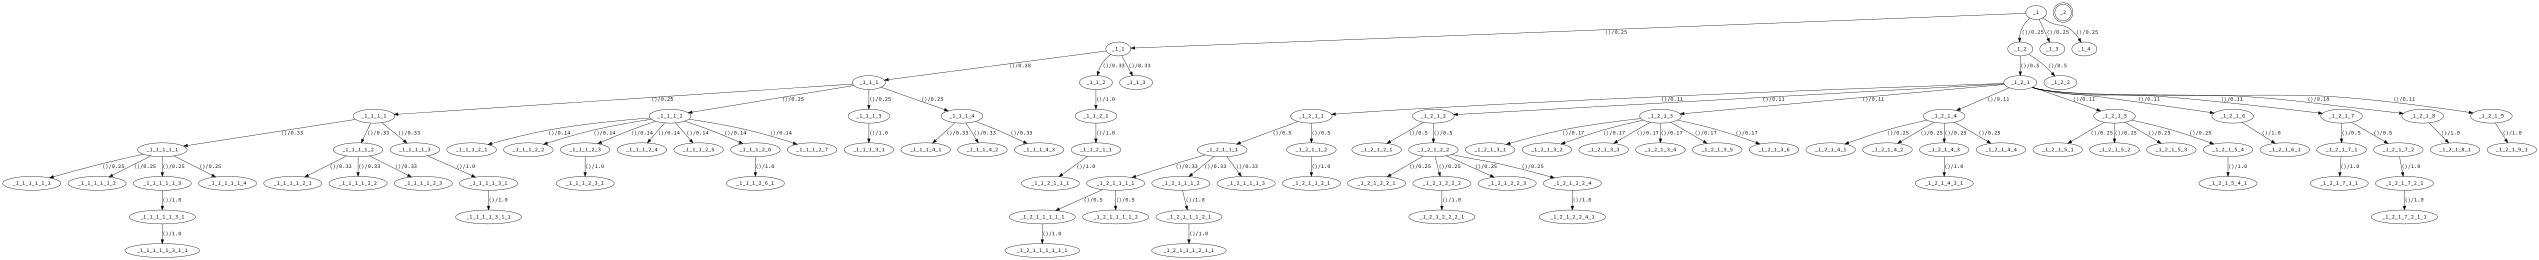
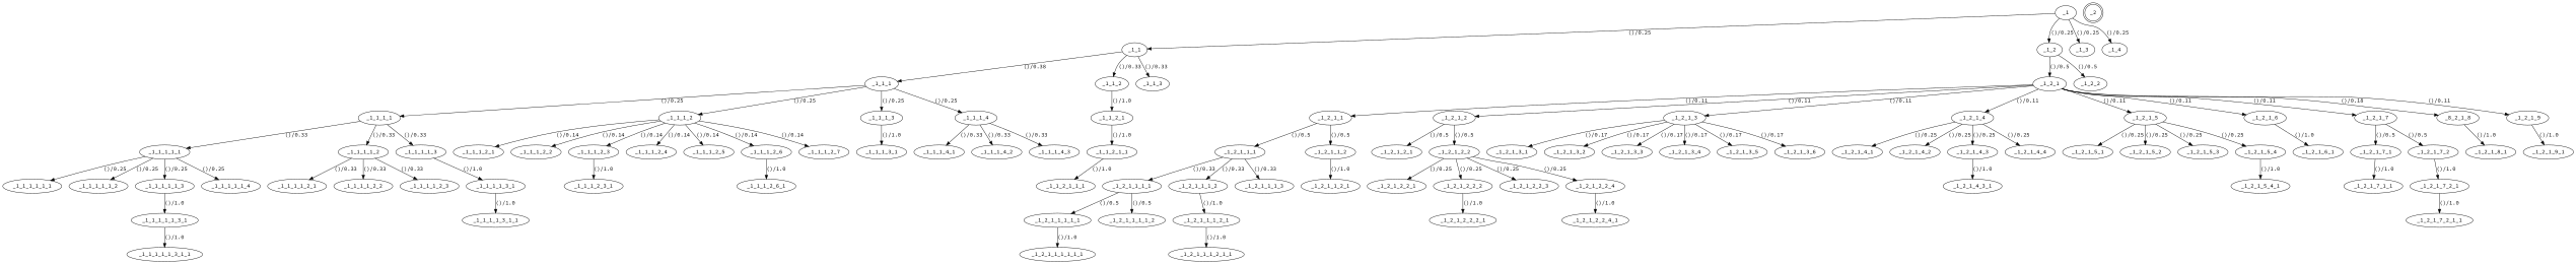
  digraph {
    fontname="Source Code Pro"
    node [fontname="Source Code Pro"]
    edge [check_guard="(u'', u'')" fontname="Source Code Pro" probability=0.25 set_guard="(u'', u'')"]
    _1
    _1_1
    _1_2
    _1_3
    _1_4
    _1_1_1
    _1_1_2
    _1_1_3
    _1_2_1
    _1_2_2
    _1_1_1_1
    _1_1_1_2
    _1_1_1_3
    _1_1_1_4
    _1_1_2_1
    _1_1_1_1_1
    _1_1_1_1_2
    _1_1_1_1_3
    _1_1_1_2_1
    _1_1_1_2_2
    _1_1_1_2_3
    _1_1_1_2_4
    _1_1_1_2_5
    _1_1_1_2_6
    _1_1_1_2_7
    _1_1_1_3_1
    _1_1_1_4_1
    _1_1_1_4_2
    _1_1_1_4_3
    _1_1_1_1_1_1
    _1_1_1_1_1_2
    _1_1_1_1_1_3
    _1_1_1_1_1_4
    _1_1_1_1_2_1
    _1_1_1_1_2_2
    _1_1_1_1_2_3
    _1_1_1_1_3_1
    _1_1_1_1_1_3_1
    _1_1_1_1_1_3_1_1
    _1_2_1_1
    _1_2_1_2
    _1_2_1_3
    _1_2_1_4
    _1_2_1_5
    _1_2_1_6
    _1_2_1_7
-   _1_2_1_8
+   _1_2_1_8 [label=_8_2_1_8]
    _1_2_1_9
    _1_2_1_1_1
    _1_2_1_1_2
    _1_2_1_2_1
    _1_2_1_2_2
    _1_2_1_3_1
    _1_2_1_3_2
    _1_2_1_3_3
    _1_2_1_3_4
    _1_2_1_3_5
    _1_2_1_3_6
    _1_2_1_4_1
    _1_2_1_4_2
    _1_2_1_4_3
    _1_2_1_4_4
    _1_2_1_5_1
    _1_2_1_5_2
    _1_2_1_5_3
    _1_2_1_5_4
    _1_2_1_6_1
    _1_2_1_7_1
    _1_2_1_7_2
    _1_2_1_8_1
    _1_2_1_9_1
    _1_2_1_1_1_1
    _1_2_1_1_1_2
    _1_2_1_1_1_3
    _1_2_1_1_2_1
    _1_2_1_1_1_1_1
    _1_2_1_1_1_1_2
    _1_2_1_1_1_2_1
    _1_2_1_1_1_1_1_1
    _1_2_1_1_1_2_1_1
    _1_1_1_1_3_1_1
    _1_1_1_2_3_1
    _1_1_1_2_6_1
    _1_2_1_2_2_1
    _1_2_1_2_2_2
    _1_2_1_2_2_3
    _1_2_1_2_2_4
    _1_2_1_4_3_1
    _1_2_1_5_4_1
    _1_1_2_1_1
    _1_1_2_1_1_1
    _1_2_1_2_2_2_1
    _1_2_1_2_2_4_1
    _1_2_1_7_1_1
    _1_2_1_7_2_1
    _1_2_1_7_2_1_1
    _2 [shape=doublecircle]
    _1 -> _1_1 [edge_id="2e678790-9e4f-11e5-a1e9-c94aa1a82f8a" label="()/0.25"]
    _1 -> _1_2 [edge_id="b7ea712f-9fda-11e5-913e-9de6f5b0dae0" label="()/0.25"]
    _1 -> _1_3 [edge_id="d2c36373-3485-11e7-b3dc-08002785a9bd" label="()/0.25"]
    _1 -> _1_4 [edge_id="e6fa43dd-3e63-11e7-ad81-08002785a9bd" label="()/0.25"]
    _1_1 -> _1_1_1 [edge_id="81d6a141-9e4f-11e5-aab6-c94aa1a82f8a" label="()/0.38" probability=0.333333333333]
    _1_1 -> _1_1_2 [edge_id="e7adb1b1-f643-11e5-981d-ac3908247c49" label="()/0.33" probability=0.333333333333]
    _1_1 -> _1_1_3 [edge_id="e0976905-2345-11e7-b3c3-08002785a9bd" label="()/0.33" probability=0.333333333333]
    _1_2 -> _1_2_1 [edge_id="ef1f7010-9fda-11e5-8400-9de6f5b0dae0" label="()/0.5" probability=0.5]
    _1_2 -> _1_2_2 [edge_id="417d6889-a364-11e7-a7bd-080027a1c69f" label="()/0.5" probability=0.5]
    _1_1_1 -> _1_1_1_1 [edge_id="b4f876f1-9e51-11e5-adca-c94aa1a82f8a" label="()/0.25"]
    _1_1_1 -> _1_1_1_2 [edge_id="5ac631a2-c597-11e5-9c43-a94980e8de8d" label="()/0.25"]
    _1_1_1 -> _1_1_1_3 [edge_id="01e835f0-020b-11e6-9721-e054f09a367a" label="()/0.25"]
    _1_1_1 -> _1_1_1_4 [edge_id="cbafe05c-04ff-11e7-ba46-08002785a9bd" label="()/0.25"]
    _1_1_2 -> _1_1_2_1 [edge_id="10132f90-f644-11e5-9fda-ac3908247c49" label="()/1.0" probability=1.0]
    _1_2_1 -> _1_2_1_1 [edge_id="48e6e3a2-a22c-11e5-94e0-9de6f5b0dae0" label="()/0.11" probability=0.111111111111]
    _1_2_1 -> _1_2_1_2 [edge_id="8fd85a22-df90-11e5-b89d-06967e125e75" label="()/0.11" probability=0.111111111111]
    _1_2_1 -> _1_2_1_3 [edge_id="5f9861b1-f640-11e5-beb5-ac3908247c49" label="()/0.11" probability=0.111111111111]
    _1_2_1 -> _1_2_1_4 [edge_id="b65f31df-f640-11e5-b7ed-ac3908247c49" label="()/0.11" probability=0.111111111111]
    _1_2_1 -> _1_2_1_5 [edge_id="d3797380-f640-11e5-9991-ac3908247c49" label="()/0.11" probability=0.111111111111]
    _1_2_1 -> _1_2_1_6 [edge_id="0117009e-f641-11e5-9410-ac3908247c49" label="()/0.11" probability=0.111111111111]
    _1_2_1 -> _1_2_1_7 [edge_id="e75055a1-57ce-11e6-85a7-00aa004d0001" label="()/0.11" probability=0.111111111111]
    _1_2_1 -> _1_2_1_8 [edge_id="abe079f0-57d3-11e6-8ebe-00aa004d0001" label="()/0.18" probability=0.111111111111]
    _1_2_1 -> _1_2_1_9 [edge_id="fe418951-5873-11e6-9476-00aa004d0001" label="()/0.11" probability=0.111111111111]
    _1_1_1_1 -> _1_1_1_1_1 [edge_id="d8a15850-9e6b-11e5-9e4c-c94aa1a82f8a" label="()/0.33" probability=0.333333333333]
    _1_1_1_1 -> _1_1_1_1_2 [edge_id="a9ab5d41-a233-11e5-b9ec-9de6f5b0dae0" label="()/0.33" probability=0.333333333333]
    _1_1_1_1 -> _1_1_1_1_3 [edge_id="f550d89f-a4aa-11e5-beb0-f4097533ec73" label="()/0.33" probability=0.333333333333]
    _1_1_1_2 -> _1_1_1_2_1 [edge_id="7dca13ae-c5a1-11e5-a6cc-a94980e8de8d" label="()/0.14" probability=0.142857142857]
    _1_1_1_2 -> _1_1_1_2_2 [edge_id="0a07589c-cfde-11e5-8acc-06967e125e75" label="()/0.14" probability=0.142857142857]
    _1_1_1_2 -> _1_1_1_2_3 [edge_id="af4a028f-f65e-11e5-9f07-ac3908247c49" label="()/0.14" probability=0.142857142857]
    _1_1_1_2 -> _1_1_1_2_4 [edge_id="d894c81f-853c-11e6-a904-e8b1fc3e4f3f" label="()/0.14" probability=0.142857142857]
    _1_1_1_2 -> _1_1_1_2_5 [edge_id="3a241001-853d-11e6-be32-e8b1fc3e4f3f" label="()/0.14" probability=0.142857142857]
    _1_1_1_2 -> _1_1_1_2_6 [edge_id="8f65018f-8700-11e6-882d-e8b1fc3e4f3f" label="()/0.14" probability=0.142857142857]
    _1_1_1_2 -> _1_1_1_2_7 [edge_id="791928b3-2345-11e7-b3c3-08002785a9bd" label="()/0.14" probability=0.142857142857]
    _1_1_1_3 -> _1_1_1_3_1 [edge_id="903eeedf-020e-11e6-bec0-e054f09a367a" label="()/1.0" probability=1.0]
    _1_1_1_4 -> _1_1_1_4_1 [edge_id="52218fb5-0500-11e7-ba46-08002785a9bd" label="()/0.33" probability=0.333333333333]
    _1_1_1_4 -> _1_1_1_4_2 [edge_id="06c157cf-0eed-11e7-9d66-08002785a9bd" label="()/0.33" probability=0.333333333333]
    _1_1_1_4 -> _1_1_1_4_3 [edge_id="67db4c6d-0ef8-11e7-9d66-08002785a9bd" label="()/0.33" probability=0.333333333333]
    _1_1_2_1 -> _1_1_2_1_1 [edge_id="8b5f8ee1-f645-11e5-a6ec-ac3908247c49" label="()/1.0" probability=1.0]
    _1_1_1_1_1 -> _1_1_1_1_1_1 [edge_id="57ef7452-9e6e-11e5-9eb1-c94aa1a82f8a" label="()/0.25"]
    _1_1_1_1_1 -> _1_1_1_1_1_2 [edge_id="900ef2cf-9f35-11e5-896a-c94aa1a82f8a" label="()/0.25"]
    _1_1_1_1_1 -> _1_1_1_1_1_3 [edge_id="209b6262-9f37-11e5-86d1-c94aa1a82f8a" label="()/0.25"]
    _1_1_1_1_1 -> _1_1_1_1_1_4 [edge_id="75fa5301-9fd8-11e5-9775-9de6f5b0dae0" label="()/0.25"]
    _1_1_1_1_2 -> _1_1_1_1_2_1 [edge_id="27da5f90-a234-11e5-a19d-9de6f5b0dae0" label="()/0.33" probability=0.333333333333]
    _1_1_1_1_2 -> _1_1_1_1_2_2 [edge_id="07faf570-169e-11e6-9c64-f7b8fcc8552b" label="()/0.33" probability=0.333333333333]
    _1_1_1_1_2 -> _1_1_1_1_2_3 [edge_id="bdbe91a2-766b-11e6-8706-e8b1fc3e4f3f" label="()/0.33" probability=0.333333333333]
    _1_1_1_1_3 -> _1_1_1_1_3_1 [edge_id="8f542f10-a4ab-11e5-bac3-f4097533ec73" label="()/1.0" probability=1.0]
    _1_1_1_2_3 -> _1_1_1_2_3_1 [edge_id="dc1ac9d0-f65e-11e5-9566-ac3908247c49" label="()/1.0" probability=1.0]
    _1_1_1_2_6 -> _1_1_1_2_6_1 [edge_id="05837370-8c97-11e6-8775-e8b1fc3e4f3f" label="()/1.0" probability=1.0]
    _1_1_1_1_1_3 -> _1_1_1_1_1_3_1 [edge_id="42bfdb50-9fcd-11e5-b846-9de6f5b0dae0" label="()/1.0" probability=1.0]
    _1_1_1_1_3_1 -> _1_1_1_1_3_1_1 [edge_id="fde14531-a4ab-11e5-85f0-f4097533ec73" label="()/1.0" probability=1.0]
    _1_1_1_1_1_3_1 -> _1_1_1_1_1_3_1_1 [edge_id="fe481c50-9fd4-11e5-833f-9de6f5b0dae0" label="()/1.0" probability=1.0]
    _1_2_1_1 -> _1_2_1_1_1 [edge_id="2e806570-a22e-11e5-b882-9de6f5b0dae0" label="()/0.5" probability=0.5]
    _1_2_1_1 -> _1_2_1_1_2 [edge_id="a2a9b958-df94-11e5-9abd-06967e125e75" label="()/0.5" probability=0.5]
    _1_2_1_2 -> _1_2_1_2_1 [edge_id="c347c771-f661-11e5-be2f-ac3908247c49" label="()/0.5" probability=0.5]
    _1_2_1_2 -> _1_2_1_2_2 [edge_id="209c4e01-f671-11e5-9c02-ac3908247c49" label="()/0.5" probability=0.5]
    _1_2_1_3 -> _1_2_1_3_1 [edge_id="f31d8dc1-5a2c-11e6-82ac-00aa004d0001" label="()/0.17" probability=0.166666666667]
    _1_2_1_3 -> _1_2_1_3_2 [edge_id="5127a681-5a2d-11e6-8fa9-00aa004d0001" label="()/0.17" probability=0.166666666667]
    _1_2_1_3 -> _1_2_1_3_3 [edge_id="3fd51e81-5f9b-11e6-9a89-e8b1fc3e4f3f" label="()/0.17" probability=0.166666666667]
    _1_2_1_3 -> _1_2_1_3_4 [edge_id="463a41af-3e81-11e7-9bec-08002785a9bd" label="()/0.17" probability=0.166666666667]
    _1_2_1_3 -> _1_2_1_3_5 [edge_id="70148633-3e82-11e7-9bec-08002785a9bd" label="()/0.17" probability=0.166666666667]
    _1_2_1_3 -> _1_2_1_3_6 [edge_id="7c64aabd-e575-11e7-a670-b8819810531f" label="()/0.17" probability=0.166666666667]
    _1_2_1_4 -> _1_2_1_4_1 [edge_id="d7425041-57c5-11e6-bc07-00aa004d0001" label="()/0.25"]
    _1_2_1_4 -> _1_2_1_4_2 [edge_id="718da29f-5a2b-11e6-9686-00aa004d0001" label="()/0.25"]
    _1_2_1_4 -> _1_2_1_4_3 [edge_id="f48006c1-8f9c-11e6-9944-e8b1fc3e4f3f" label="()/0.25"]
    _1_2_1_4 -> _1_2_1_4_4 [edge_id="082df1a9-3e86-11e7-9bec-08002785a9bd" label="()/0.25"]
    _1_2_1_5 -> _1_2_1_5_1 [edge_id="b3931726-ec5b-11e6-803d-08002785a9bd" label="()/0.25"]
    _1_2_1_5 -> _1_2_1_5_2 [edge_id="81f201f7-edf4-11e6-abbe-08002785a9bd" label="()/0.25"]
    _1_2_1_5 -> _1_2_1_5_3 [edge_id="03f002f3-edf5-11e6-abbe-08002785a9bd" label="()/0.25"]
    _1_2_1_5 -> _1_2_1_5_4 [edge_id="622622db-a4f6-11e7-85a0-080027a1c69f" label="()/0.25"]
    _1_2_1_6 -> _1_2_1_6_1 [edge_id="b71cb5b1-f4fc-11e6-81ac-08002785a9bd" label="()/1.0" probability=1.0]
    _1_2_1_7 -> _1_2_1_7_1 [edge_id="78efa9df-57d2-11e6-b52d-00aa004d0001" label="()/0.5" probability=0.5]
    _1_2_1_7 -> _1_2_1_7_2 [edge_id="76414c40-8c97-11e6-95e5-e8b1fc3e4f3f" label="()/0.5" probability=0.5]
    _1_2_1_8 -> _1_2_1_8_1 [edge_id="d5157cd0-57d3-11e6-95a2-00aa004d0001" label="()/1.0" probability=1.0]
    _1_2_1_9 -> _1_2_1_9_1 [edge_id="d9b81b0f-589d-11e6-a9ba-00aa004d0001" label="()/1.0" probability=1.0]
    _1_2_1_1_1 -> _1_2_1_1_1_1 [edge_id="93d09071-a22f-11e5-8318-9de6f5b0dae0" label="()/0.33" probability=0.333333333333]
    _1_2_1_1_1 -> _1_2_1_1_1_2 [edge_id="13ad5081-a235-11e5-a36e-9de6f5b0dae0" label="()/0.33" probability=0.333333333333]
    _1_2_1_1_1 -> _1_2_1_1_1_3 [edge_id="ae4dc641-ec5f-11e6-803d-08002785a9bd" label="()/0.33" probability=0.333333333333]
    _1_2_1_1_2 -> _1_2_1_1_2_1 [edge_id="f81429b4-df94-11e5-9abd-06967e125e75" label="()/1.0" probability=1.0]
    _1_2_1_2_2 -> _1_2_1_2_2_1 [edge_id="0ffb9970-ffc7-11e5-a3e4-e054f09a367a" label="()/0.25"]
    _1_2_1_2_2 -> _1_2_1_2_2_2 [edge_id="0119fc01-0b78-11e6-8515-bf3234c7007a" label="()/0.25"]
    _1_2_1_2_2 -> _1_2_1_2_2_3 [edge_id="ff70022e-0c4b-11e6-bd02-bf3234c7007a" label="()/0.25"]
    _1_2_1_2_2 -> _1_2_1_2_2_4 [edge_id="b13c7fdf-8ed1-11e6-85ba-e8b1fc3e4f3f" label="()/0.25"]
    _1_2_1_4_3 -> _1_2_1_4_3_1 [edge_id="42c3e270-8f9d-11e6-be7a-e8b1fc3e4f3f" label="()/1.0" probability=1.0]
    _1_2_1_5_4 -> _1_2_1_5_4_1 [edge_id="ca387e6f-b459-11e7-95b8-080027a1c69f" label="()/1.0" probability=1.0]
    _1_2_1_7_1 -> _1_2_1_7_1_1 [edge_id="4628ea00-8c69-11e6-ac13-e8b1fc3e4f3f" label="()/1.0" probability=1.0]
    _1_2_1_7_2 -> _1_2_1_7_2_1 [edge_id="7f798700-8c97-11e6-a68d-e8b1fc3e4f3f" label="()/1.0" probability=1.0]
    _1_2_1_1_1_1 -> _1_2_1_1_1_1_1 [edge_id="f084b622-a22f-11e5-8fa4-9de6f5b0dae0" label="()/0.5" probability=0.5]
    _1_2_1_1_1_1 -> _1_2_1_1_1_1_2 [edge_id="24dfa810-a232-11e5-b016-9de6f5b0dae0" label="()/0.5" probability=0.5]
    _1_2_1_1_1_2 -> _1_2_1_1_1_2_1 [edge_id="ac093881-a235-11e5-b660-9de6f5b0dae0" label="()/1.0" probability=1.0]
    _1_2_1_1_1_1_1 -> _1_2_1_1_1_1_1_1 [edge_id="81c4dac1-a230-11e5-88f7-9de6f5b0dae0" label="()/1.0" probability=1.0]
    _1_2_1_1_1_2_1 -> _1_2_1_1_1_2_1_1 [edge_id="35e8c890-a236-11e5-b809-9de6f5b0dae0" label="()/1.0" probability=1.0]
    _1_2_1_2_2_2 -> _1_2_1_2_2_2_1 [edge_id="97a569c1-0b78-11e6-ad87-bf3234c7007a" label="()/1.0" probability=1.0]
    _1_2_1_2_2_4 -> _1_2_1_2_2_4_1 [edge_id="221d22f1-8ed2-11e6-b2a6-e8b1fc3e4f3f" label="()/1.0" probability=1.0]
    _1_1_2_1_1 -> _1_1_2_1_1_1 [edge_id="b8489910-f645-11e5-8fb2-ac3908247c49" label="()/1.0" probability=1.0]
    _1_2_1_7_2_1 -> _1_2_1_7_2_1_1 [edge_id="6c792aa1-6ea8-11e6-8010-e8b1fc3e4f3f" label="()/1.0" probability=1.0]
  }
